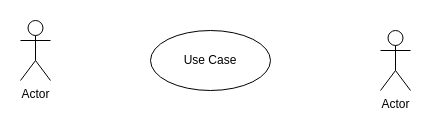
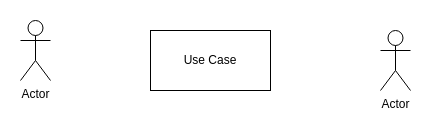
  <mxCell id="0" />
  <mxCell id="1" parent="0" />
  <mxCell id="2" value="Actor" style="shape=umlActor;verticalLabelPosition=bottom;verticalAlign=top;html=1;outlineConnect=0;" parent="1" vertex="1"><mxGeometry x="20" y="20" width="30" height="60" as="geometry" /></mxCell>
- <mxCell id="3" value="Use Case" style="ellipse;whiteSpace=wrap;html=1;" parent="1" vertex="1"><mxGeometry x="150" y="30" width="120" height="60" as="geometry" /></mxCell>
+ <mxCell id="3" value="Use Case" style="whiteSpace=wrap;html=1;rounded=0;" parent="1" vertex="1"><mxGeometry x="150" y="30" width="120" height="60" as="geometry" /></mxCell>
  <mxCell id="4" value="Actor" style="shape=umlActor;verticalLabelPosition=bottom;verticalAlign=top;html=1;" parent="1" vertex="1"><mxGeometry x="380" y="30" width="30" height="60" as="geometry" /></mxCell>
